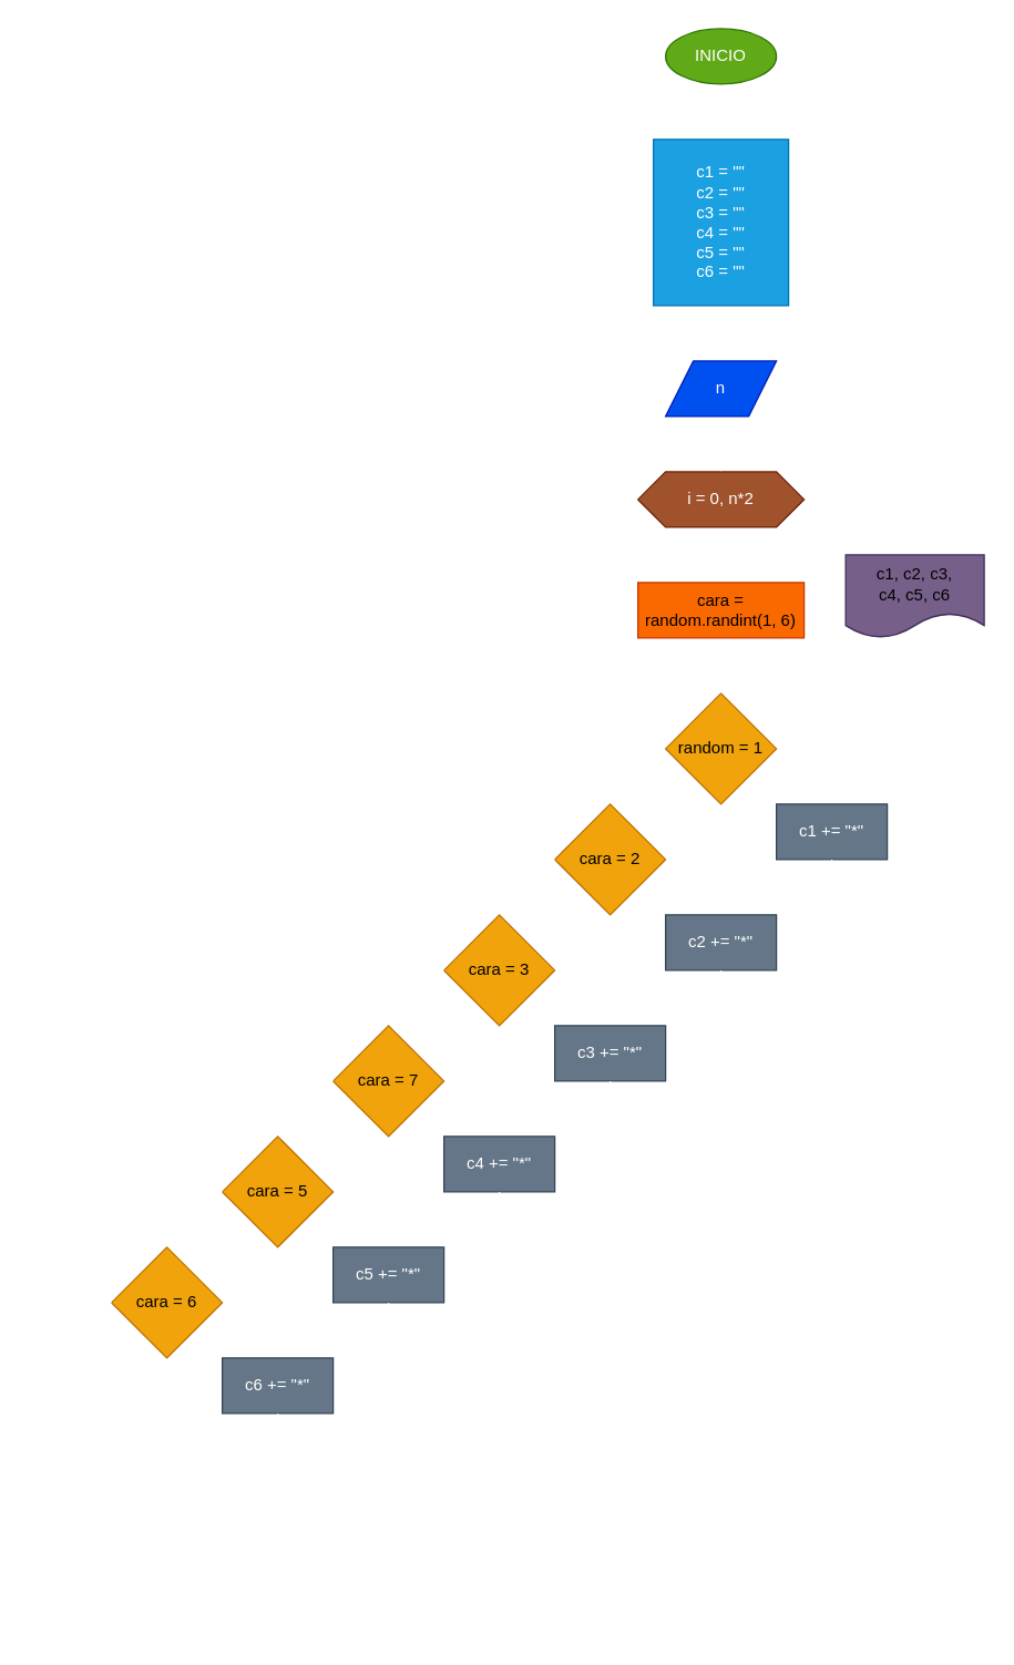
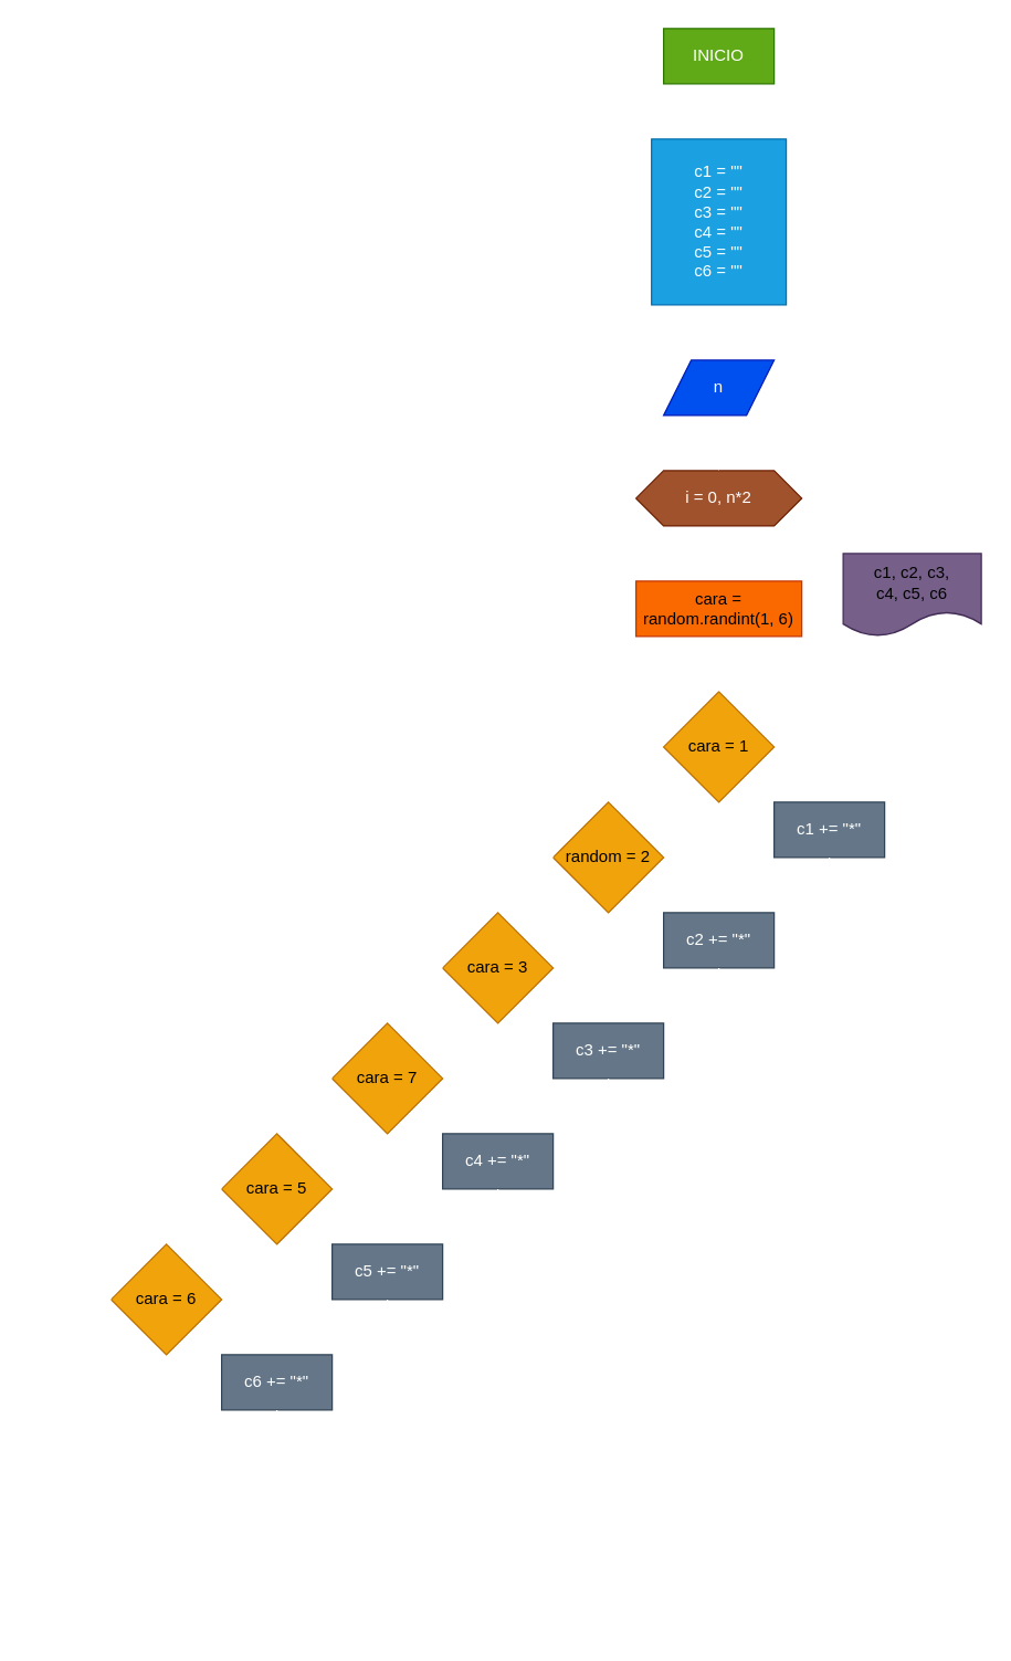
  <mxCell id="0" />
  <mxCell id="1" parent="0" />
  <mxCell id="2" value="" style="edgeStyle=none;html=1;strokeColor=#FFFFFF;" parent="1" source="3" target="7" edge="1"><mxGeometry relative="1" as="geometry" /></mxCell>
- <mxCell id="3" value="INICIO" style="ellipse;whiteSpace=wrap;html=1;strokeColor=#2D7600;fontColor=#ffffff;fillColor=#60a917;" parent="1" vertex="1"><mxGeometry x="480" y="20" width="80" height="40" as="geometry" /></mxCell>
+ <mxCell id="3" value="INICIO" style="whiteSpace=wrap;html=1;strokeColor=#2D7600;fontColor=#ffffff;fillColor=#60a917;rounded=0;" parent="1" vertex="1"><mxGeometry x="480" y="20" width="80" height="40" as="geometry" /></mxCell>
  <mxCell id="4" style="edgeStyle=orthogonalEdgeStyle;html=1;exitX=1;exitY=0.5;exitDx=0;exitDy=0;entryX=0.5;entryY=0;entryDx=0;entryDy=0;strokeColor=#FFFFFF;" parent="1" source="5" target="8" edge="1"><mxGeometry relative="1" as="geometry" /></mxCell>
  <mxCell id="5" value="i = 0, n*2" style="shape=hexagon;perimeter=hexagonPerimeter2;whiteSpace=wrap;html=1;fixedSize=1;strokeColor=#6D1F00;fontColor=#ffffff;fillColor=#a0522d;" parent="1" vertex="1"><mxGeometry x="460" y="340" width="120" height="40" as="geometry" /></mxCell>
  <mxCell id="6" value="" style="edgeStyle=none;html=1;strokeColor=#FFFFFF;" parent="1" source="7" target="10" edge="1"><mxGeometry relative="1" as="geometry" /></mxCell>
  <mxCell id="7" value="&lt;div&gt;&lt;span style=&quot;background-color: initial;&quot;&gt;c1 = &quot;&quot;&lt;/span&gt;&lt;br&gt;&lt;/div&gt;&lt;div&gt;c2 = &quot;&quot;&lt;/div&gt;&lt;div&gt;c3 = &quot;&quot;&lt;/div&gt;&lt;div&gt;c4 = &quot;&quot;&lt;/div&gt;&lt;div&gt;c5 = &quot;&quot;&lt;/div&gt;&lt;div&gt;c6 = &quot;&quot;&lt;/div&gt;" style="whiteSpace=wrap;html=1;fillColor=#1ba1e2;strokeColor=#006EAF;fontColor=#ffffff;" parent="1" vertex="1"><mxGeometry x="471.25" y="100" width="97.5" height="120" as="geometry" /></mxCell>
  <mxCell id="8" value="&lt;font color=&quot;#000000&quot;&gt;c1, c2, c3,&lt;br&gt;c4, c5, c6&lt;br&gt;&lt;/font&gt;" style="shape=document;whiteSpace=wrap;html=1;boundedLbl=1;fillColor=#76608a;strokeColor=#432D57;fontColor=#ffffff;" parent="1" vertex="1"><mxGeometry x="610" y="400" width="100" height="60" as="geometry" /></mxCell>
  <mxCell id="9" style="edgeStyle=none;html=1;exitX=0.5;exitY=1;exitDx=0;exitDy=0;entryX=0.5;entryY=0;entryDx=0;entryDy=0;strokeColor=#FFFFFF;endArrow=open;" parent="1" source="10" target="5" edge="1"><mxGeometry relative="1" as="geometry" /></mxCell>
  <mxCell id="10" value="n" style="shape=parallelogram;perimeter=parallelogramPerimeter;whiteSpace=wrap;html=1;fixedSize=1;fillColor=#0050ef;strokeColor=#001DBC;fontColor=#ffffff;" parent="1" vertex="1"><mxGeometry x="480" y="260" width="80" height="40" as="geometry" /></mxCell>
  <mxCell id="11" style="edgeStyle=orthogonalEdgeStyle;html=1;exitX=1;exitY=0.5;exitDx=0;exitDy=0;entryX=0.5;entryY=0;entryDx=0;entryDy=0;strokeColor=#FFFFFF;" parent="1" source="13" target="14" edge="1"><mxGeometry relative="1" as="geometry" /></mxCell>
  <mxCell id="12" style="edgeStyle=orthogonalEdgeStyle;html=1;exitX=0;exitY=0.5;exitDx=0;exitDy=0;entryX=0.5;entryY=0;entryDx=0;entryDy=0;strokeColor=#FFFFFF;dashed=1;" parent="1" source="13" target="18" edge="1"><mxGeometry relative="1" as="geometry" /></mxCell>
- <mxCell id="13" value="random = 1" style="rhombus;whiteSpace=wrap;html=1;fillColor=#f0a30a;strokeColor=#BD7000;fontColor=#000000;" parent="1" vertex="1"><mxGeometry x="480" y="500" width="80" height="80" as="geometry" /></mxCell>
+ <mxCell id="13" value="cara = 1" style="rhombus;whiteSpace=wrap;html=1;fillColor=#f0a30a;strokeColor=#BD7000;fontColor=#000000;" parent="1" vertex="1"><mxGeometry x="480" y="500" width="80" height="80" as="geometry" /></mxCell>
  <mxCell id="14" value="c1 += &quot;*&quot;" style="whiteSpace=wrap;html=1;fillColor=#647687;strokeColor=#314354;fontColor=#ffffff;" parent="1" vertex="1"><mxGeometry x="560" y="580" width="80" height="40" as="geometry" /></mxCell>
  <mxCell id="15" style="edgeStyle=none;html=1;exitX=0.5;exitY=1;exitDx=0;exitDy=0;entryX=0.5;entryY=0;entryDx=0;entryDy=0;strokeColor=#FFFFFF;" parent="1" source="16" target="13" edge="1"><mxGeometry relative="1" as="geometry"><Array as="points"><mxPoint x="520" y="490" /></Array></mxGeometry></mxCell>
  <mxCell id="16" value="cara = random.randint(1, 6)" style="whiteSpace=wrap;html=1;fillColor=#fa6800;strokeColor=#C73500;fontColor=#000000;" parent="1" vertex="1"><mxGeometry x="460" y="420" width="120" height="40" as="geometry" /></mxCell>
  <mxCell id="17" style="edgeStyle=orthogonalEdgeStyle;html=1;exitX=1;exitY=0.5;exitDx=0;exitDy=0;entryX=0.5;entryY=0;entryDx=0;entryDy=0;strokeColor=#FFFFFF;" parent="1" source="18" target="19" edge="1"><mxGeometry relative="1" as="geometry" /></mxCell>
- <mxCell id="18" value="cara = 2" style="rhombus;whiteSpace=wrap;html=1;fillColor=#f0a30a;strokeColor=#BD7000;fontColor=#000000;" parent="1" vertex="1"><mxGeometry x="400" y="580" width="80" height="80" as="geometry" /></mxCell>
+ <mxCell id="18" value="random = 2" style="rhombus;whiteSpace=wrap;html=1;fillColor=#f0a30a;strokeColor=#BD7000;fontColor=#000000;" parent="1" vertex="1"><mxGeometry x="400" y="580" width="80" height="80" as="geometry" /></mxCell>
  <mxCell id="19" value="c2 += &quot;*&quot;" style="whiteSpace=wrap;html=1;fillColor=#647687;strokeColor=#314354;fontColor=#ffffff;" parent="1" vertex="1"><mxGeometry x="480" y="660" width="80" height="40" as="geometry" /></mxCell>
  <mxCell id="20" style="edgeStyle=orthogonalEdgeStyle;html=1;exitX=0;exitY=0.5;exitDx=0;exitDy=0;strokeColor=#FFFFFF;" parent="1" edge="1"><mxGeometry relative="1" as="geometry"><mxPoint x="400" y="620" as="sourcePoint" /><mxPoint x="360" y="660" as="targetPoint" /></mxGeometry></mxCell>
  <mxCell id="21" style="edgeStyle=orthogonalEdgeStyle;html=1;exitX=1;exitY=0.5;exitDx=0;exitDy=0;entryX=0.5;entryY=0;entryDx=0;entryDy=0;strokeColor=#FFFFFF;" parent="1" source="22" target="23" edge="1"><mxGeometry relative="1" as="geometry" /></mxCell>
  <mxCell id="22" value="cara = 3" style="rhombus;whiteSpace=wrap;html=1;fillColor=#f0a30a;strokeColor=#BD7000;fontColor=#000000;" parent="1" vertex="1"><mxGeometry x="320" y="660" width="80" height="80" as="geometry" /></mxCell>
  <mxCell id="23" value="c3 += &quot;*&quot;" style="whiteSpace=wrap;html=1;fillColor=#647687;strokeColor=#314354;fontColor=#ffffff;" parent="1" vertex="1"><mxGeometry x="400" y="740" width="80" height="40" as="geometry" /></mxCell>
  <mxCell id="24" style="edgeStyle=orthogonalEdgeStyle;html=1;exitX=0;exitY=0.5;exitDx=0;exitDy=0;strokeColor=#FFFFFF;" parent="1" edge="1"><mxGeometry relative="1" as="geometry"><mxPoint x="320" y="700" as="sourcePoint" /><mxPoint y="740" as="targetPoint" x="280" /></mxGeometry></mxCell>
  <mxCell id="25" style="edgeStyle=orthogonalEdgeStyle;html=1;exitX=1;exitY=0.5;exitDx=0;exitDy=0;entryX=0.5;entryY=0;entryDx=0;entryDy=0;strokeColor=#FFFFFF;" parent="1" source="26" target="27" edge="1"><mxGeometry relative="1" as="geometry" /></mxCell>
  <mxCell id="26" value="cara = 7" style="rhombus;whiteSpace=wrap;html=1;fillColor=#f0a30a;strokeColor=#BD7000;fontColor=#000000;" parent="1" vertex="1"><mxGeometry x="240" y="740" width="80" height="80" as="geometry" /></mxCell>
  <mxCell id="27" value="c4 += &quot;*&quot;" style="whiteSpace=wrap;html=1;fillColor=#647687;strokeColor=#314354;fontColor=#ffffff;" parent="1" vertex="1"><mxGeometry x="320" y="820" width="80" height="40" as="geometry" /></mxCell>
  <mxCell id="28" style="edgeStyle=orthogonalEdgeStyle;html=1;exitX=0;exitY=0.5;exitDx=0;exitDy=0;strokeColor=#FFFFFF;" parent="1" edge="1"><mxGeometry relative="1" as="geometry"><mxPoint x="240" y="780" as="sourcePoint" /><mxPoint x="200" y="820" as="targetPoint" /></mxGeometry></mxCell>
  <mxCell id="29" style="edgeStyle=orthogonalEdgeStyle;html=1;exitX=1;exitY=0.5;exitDx=0;exitDy=0;entryX=0.5;entryY=0;entryDx=0;entryDy=0;strokeColor=#FFFFFF;" parent="1" source="30" target="31" edge="1"><mxGeometry relative="1" as="geometry" /></mxCell>
  <mxCell id="30" value="cara = 5" style="rhombus;whiteSpace=wrap;html=1;fillColor=#f0a30a;strokeColor=#BD7000;fontColor=#000000;" parent="1" vertex="1"><mxGeometry x="160" y="820" width="80" height="80" as="geometry" /></mxCell>
  <mxCell id="31" value="c5 += &quot;*&quot;" style="whiteSpace=wrap;html=1;fillColor=#647687;strokeColor=#314354;fontColor=#ffffff;" parent="1" vertex="1"><mxGeometry x="240" y="900" width="80" height="40" as="geometry" /></mxCell>
  <mxCell id="32" style="edgeStyle=orthogonalEdgeStyle;html=1;exitX=0;exitY=0.5;exitDx=0;exitDy=0;strokeColor=#FFFFFF;" parent="1" edge="1"><mxGeometry relative="1" as="geometry"><mxPoint x="160" y="860" as="sourcePoint" /><mxPoint x="120" y="900" as="targetPoint" /></mxGeometry></mxCell>
  <mxCell id="33" style="edgeStyle=orthogonalEdgeStyle;html=1;exitX=1;exitY=0.5;exitDx=0;exitDy=0;entryX=0.5;entryY=0;entryDx=0;entryDy=0;strokeColor=#FFFFFF;" parent="1" source="34" target="35" edge="1"><mxGeometry relative="1" as="geometry" /></mxCell>
  <mxCell id="34" value="cara = 6" style="rhombus;whiteSpace=wrap;html=1;fillColor=#f0a30a;strokeColor=#BD7000;fontColor=#000000;" parent="1" vertex="1"><mxGeometry x="80" y="900" width="80" height="80" as="geometry" /></mxCell>
  <mxCell id="35" value="c6 += &quot;*&quot;" style="whiteSpace=wrap;html=1;fillColor=#647687;strokeColor=#314354;fontColor=#ffffff;" parent="1" vertex="1"><mxGeometry x="160" y="980" width="80" height="40" as="geometry" /></mxCell>
  <mxCell id="36" value="" style="endArrow=none;html=1;strokeColor=#FFFFFF;entryX=0.5;entryY=1;entryDx=0;entryDy=0;exitX=0;exitY=0.5;exitDx=0;exitDy=0;" parent="1" source="34" target="35" edge="1"><mxGeometry width="50" height="50" relative="1" as="geometry"><mxPoint x="150" y="1050" as="sourcePoint" /><mxPoint x="200" y="1000" as="targetPoint" /><Array as="points"><mxPoint x="40" y="940" /><mxPoint x="40" y="1060" /><mxPoint x="200" y="1060" /></Array></mxGeometry></mxCell>
  <mxCell id="37" value="" style="endArrow=none;html=1;strokeColor=#FFFFFF;entryX=0.5;entryY=1;entryDx=0;entryDy=0;" parent="1" target="31" edge="1"><mxGeometry width="50" height="50" relative="1" as="geometry"><mxPoint x="120" y="1060" as="sourcePoint" /><mxPoint x="300" y="1020" as="targetPoint" /><Array as="points"><mxPoint x="120" y="1080" /><mxPoint y="1080" x="280" /></Array></mxGeometry></mxCell>
  <mxCell id="38" value="" style="endArrow=none;html=1;strokeColor=#FFFFFF;entryX=0.5;entryY=1;entryDx=0;entryDy=0;" parent="1" target="27" edge="1"><mxGeometry width="50" height="50" relative="1" as="geometry"><mxPoint x="200" y="1080" as="sourcePoint" /><mxPoint x="360" y="960" as="targetPoint" /><Array as="points"><mxPoint x="200" y="1100" /><mxPoint x="360" y="1100" /></Array></mxGeometry></mxCell>
  <mxCell id="39" value="" style="endArrow=none;html=1;strokeColor=#FFFFFF;entryX=0.5;entryY=1;entryDx=0;entryDy=0;" parent="1" target="23" edge="1"><mxGeometry width="50" height="50" relative="1" as="geometry"><mxPoint y="1100" as="sourcePoint" x="280" /><mxPoint x="440" y="880" as="targetPoint" /><Array as="points"><mxPoint y="1120" x="280" /><mxPoint x="440" y="1120" /></Array></mxGeometry></mxCell>
  <mxCell id="40" value="" style="endArrow=none;html=1;strokeColor=#FFFFFF;entryX=0.5;entryY=1;entryDx=0;entryDy=0;" parent="1" target="19" edge="1"><mxGeometry width="50" height="50" relative="1" as="geometry"><mxPoint x="360" y="1120" as="sourcePoint" /><mxPoint x="520" y="800" as="targetPoint" /><Array as="points"><mxPoint x="360" y="1140" /><mxPoint x="520" y="1140" /></Array></mxGeometry></mxCell>
  <mxCell id="41" value="" style="endArrow=none;html=1;strokeColor=#FFFFFF;entryX=0.5;entryY=1;entryDx=0;entryDy=0;" parent="1" target="14" edge="1"><mxGeometry width="50" height="50" relative="1" as="geometry"><mxPoint x="440" y="1140" as="sourcePoint" /><mxPoint x="600" y="720" as="targetPoint" /><Array as="points"><mxPoint x="440" y="1160" /><mxPoint x="600" y="1160" /></Array></mxGeometry></mxCell>
  <mxCell id="42" value="" style="endArrow=none;html=1;strokeColor=#FFFFFF;entryX=0.5;entryY=1;entryDx=0;entryDy=0;exitX=0;exitY=0.5;exitDx=0;exitDy=0;endFill=0;startArrow=classic;startFill=1;" parent="1" source="5" edge="1"><mxGeometry width="50" height="50" relative="1" as="geometry"><mxPoint x="400" y="1080" as="sourcePoint" /><mxPoint x="520" y="1160" as="targetPoint" /><Array as="points"><mxPoint x="400" y="360" /><mxPoint x="20" y="360" /><mxPoint x="20" y="740" /><mxPoint x="20" y="1180" /><mxPoint x="520" y="1180" /></Array></mxGeometry></mxCell>
